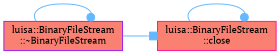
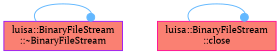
  digraph {
    rankdir=LR
    fontname="PT Serif"
    node [fillcolor=salmon fontname="PT Serif" fontsize=10 shape=box style=filled]
    edge [color=steelblue1 fontname="PT Serif" fontsize=10 labelfontname=Helvetica labelfontsize=10 style=solid arrowhead=dot]
    n1 [color=purple fontcolor=black height=0.2 label="luisa::BinaryFileStream\l::~BinaryFileStream" width=0.4]
    n2 [color=deeppink height=0.2 label="luisa::BinaryFileStream\l::close" width=0.4]
    n1 -> n1
-   n1 -> n2 [arrowhead=box]
    n2 -> n2
  }
